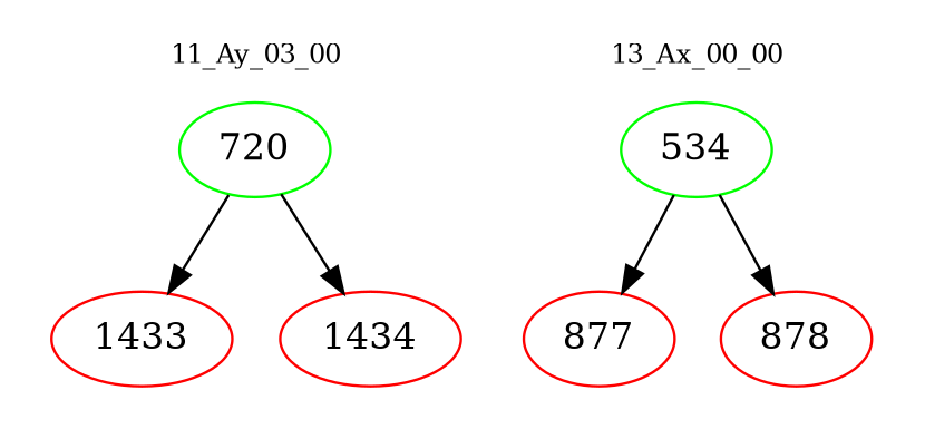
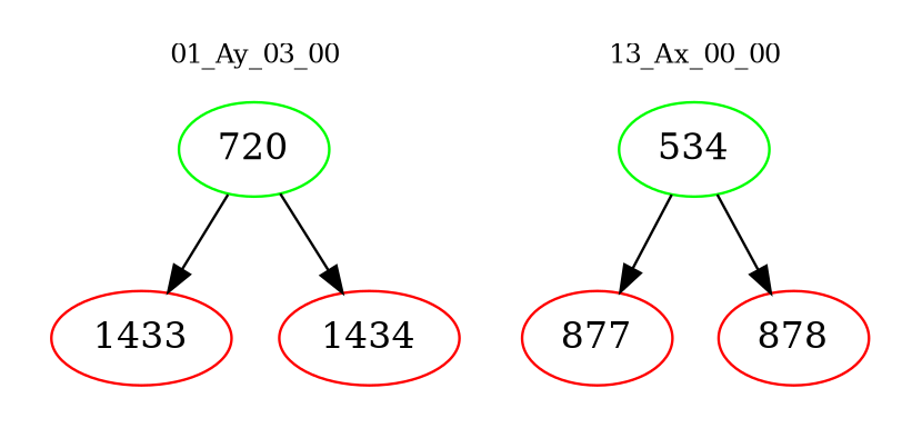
  digraph {
    fontname="DejaVu Serif"
    node [color=red fontname="DejaVu Serif"]
    edge [color=black fontname="DejaVu Serif"]
    n1 [color=green label=720]
    n2 [label=1433]
    n3 [label=1434]
    n4 [color=green label=534]
    n5 [label=877]
    n6 [label=878]
    subgraph cluster_1 {
      color=white
      fontsize=10
-     label="11_Ay_03_00"
+     label="01_Ay_03_00"
      n1
      n2
      n3
    }
    subgraph cluster_2 {
      color=white
      fontsize=10
      label="13_Ax_00_00"
      n4
      n5
      n6
    }
    n1 -> n2
    n1 -> n3
    n4 -> n5
    n4 -> n6
  }
